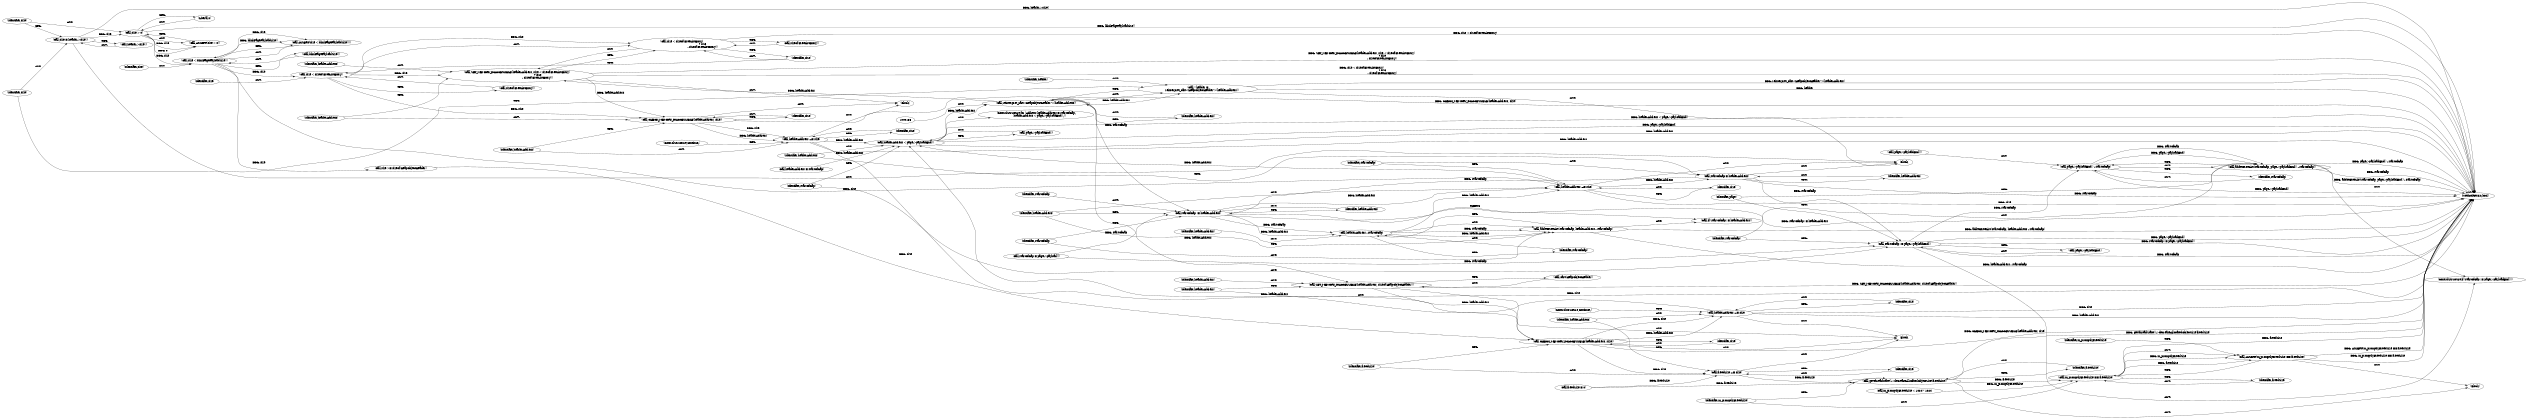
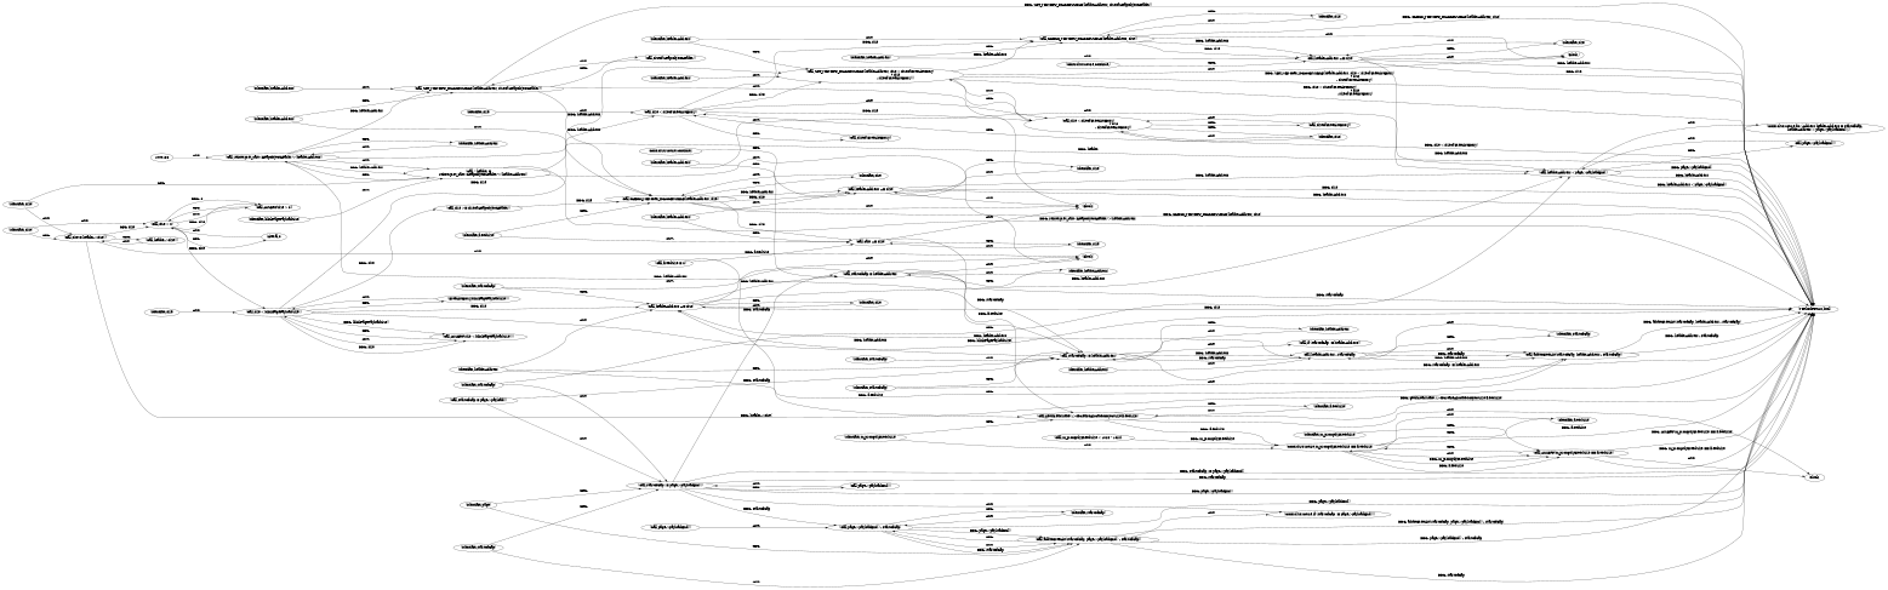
  digraph {
    rankdir=LR
    n1 [label="(Call,size < sizeof(FreeListEntry))"]
    n2 [label="(Call,SET_MEMORY_INACCESSIBLE(headerAddress, size < sizeof(FreeListEntry)\n                                                   ? size\n                                                   : sizeof(FreeListEntry)))"]
    n3 [label="(Call,CHECK_MEMORY_INACCESSIBLE(headerAddress, size))"]
    n4 [label="(Call,size < sizeof(FreeListEntry)\n                                                   ? size\n                                                   : sizeof(FreeListEntry))"]
    n5 [label="(Call,sizeof(FreeListEntry))"]
    n6 [label="(MethodReturn,bool)"]
    n7 [label="(Block,)"]
    n8 [label="(Call,headerAddress += size)"]
    n9 [label="(Identifier,size)"]
    n10 [label="(Call,sizeof(FreeListEntry))"]
    n11 [label="(Identifier,size)"]
    n12 [label="(Call,size < blinkPagePayloadSize())"]
    n13 [label="(Call,headerAddress += size)"]
-   n14 [label="(Call,blinkPagePayloadSize())"]
+   n14 [label="(FreeListEntry,blinkPagePayloadSize())"]
    n15 [label="(Call,size >= sizeof(HeapObjectHeader))"]
    n16 [label="(Call,ASSERT(size < blinkPagePayloadSize()))"]
    n17 [label="(Block,)"]
    n18 [label="(Call,headerAddress < page->payloadEnd())"]
    n19 [label="(Call,startOfGap = headerAddress)"]
    n20 [label="(Identifier,size)"]
    n21 [label="(Call,CHECK_MEMORY_INACCESSIBLE(headerAddress, size))"]
    n22 [label="(Call,size > 0)"]
    n23 [label="(Call,ASSERT(size > 0))"]
    n24 [label="(Literal,0)"]
    n25 [label="(Call,size = header->size())"]
    n26 [label="(Call,header->size())"]
    n27 [label="(Identifier,size)"]
    n28 [label="(Call,reinterpret_cast<HeapObjectHeader*>(headerAddress))"]
    n29 [label="(ControlStructure,for (Address headerAddress = startOfGap;\n         headerAddress < page->payloadEnd();))"]
    n30 [label="(Call,page->payloadEnd())"]
    n31 [label="(Call,* header =\n          reinterpret_cast<HeapObjectHeader*>(headerAddress))"]
    n32 [label="(Call,SET_MEMORY_INACCESSIBLE(headerAddress, sizeof(HeapObjectHeader)))"]
    n33 [label="(Call,startOfGap != headerAddress)"]
    n34 [label="(Identifier,headerAddress)"]
-   n35 [label="(Call,cast(HeapObjectHeader))"]
+   n35 [label="(Call,sizeof(HeapObjectHeader))"]
    n36 [label="(Block,)"]
    n37 [label="(Call,headerAddress - startOfGap)"]
    n38 [label="(Call,if (startOfGap != headerAddress))"]
    n39 [label="(Identifier,headerAddress)"]
-   n40 [label="(Call,freedSize += size)"]
+   n40 [label="(Call,cast += size)"]
    n41 [label="(Call,headerAddress += size)"]
    n42 [label="(Identifier,size)"]
    n43 [label="(Call,getThreadState()->decreaseAllocatedObjectSize(freedSize))"]
    n44 [label="(Identifier,size)"]
    n45 [label="(Identifier,size)"]
-   n46 [label="(Call,m_promptlyFreedSize == freedSize)"]
+   n46 [label="(ControlStructure,m_promptlyFreedSize == freedSize)"]
    n47 [label="(Block,)"]
    n48 [label="(Identifier,freedSize)"]
    n49 [label="(Call,ASSERT(m_promptlyFreedSize == freedSize))"]
    n50 [label="(Identifier,freedSize)"]
    n51 [label="(Call,addToFreeList(startOfGap, headerAddress - startOfGap))"]
    n52 [label="(Identifier,startOfGap)"]
    n53 [label="(Call,startOfGap != page->payloadEnd())"]
    n54 [label="(Identifier,headerAddress)"]
    n55 [label="(Call,page->payloadEnd() - startOfGap)"]
    n56 [label="(ControlStructure,if (startOfGap != page->payloadEnd()))"]
    n57 [label="(Call,page->payloadEnd())"]
    n58 [label="(Call,addToFreeList(startOfGap, page->payloadEnd() - startOfGap))"]
    n59 [label="(Identifier,startOfGap)"]
    n60 [label="(Identifier,headerAddress)"]
    n61 [label="(Identifier,freedSize)"]
    n62 [label="(ControlStructure,continue;)"]
    n63 [label="(Identifier,startOfGap)"]
    n64 [label="(Identifier,m_promptlyFreedSize)"]
-   n65 [label="(Identifier,header)"]
+   n65 [label="(Identifier,blinkPagePayloadSize)"]
    n66 [label="(Identifier,headerAddress)"]
-   n67 [label="(Call,headerAddress = startOfGap)"]
    n68 [label="(Identifier,headerAddress)"]
    n69 [label="(Identifier,startOfGap)"]
    n70 [label="(Identifier,headerAddress)"]
    n71 [label="(Identifier,headerAddress)"]
    n72 [label="(Identifier,size)"]
    n73 [label="(Identifier,size)"]
    n74 [label="(Identifier,size)"]
    n75 [label="(Identifier,headerAddress)"]
    n76 [label="(Identifier,m_promptlyFreedSize)"]
    n77 [label="(Identifier,startOfGap)"]
    n78 [label="(Call,freedSize = 0)"]
    n79 [label="(Identifier,startOfGap)"]
    n80 [label="(Identifier,headerAddress)"]
    n81 [label="(Call,m_promptlyFreedSize < 1024 * 1024)"]
    n82 [label="(Identifier,page)"]
    n83 [label="(Identifier,headerAddress)"]
    n84 [label="(ControlStructure,continue;)"]
    n85 [label="(Identifier,headerAddress)"]
    n86 [label="(Call,startOfGap = page->payload())"]
    n87 [label="(Call,page->payloadEnd())"]
    n88 [label="(Identifier,startOfGap)"]
    n89 [label="(Identifier,size)"]
    1000156
    n1 -> n2 [label="DDG: size"]
    n1 -> n3 [label="DDG: size"]
    n1 -> n4 [label="AST: "]
    n1 -> n4 [label="DDG: size"]
    n1 -> n5 [label="CFG: "]
    n2 -> n3 [label="DDG: headerAddress"]
    n2 -> n4 [label="CFG: "]
    n2 -> n6 [label="DDG: SET_MEMORY_INACCESSIBLE(headerAddress, size < sizeof(FreeListEntry)\n                                                   ? size\n                                                   : sizeof(FreeListEntry))"]
    n2 -> n6 [label="DDG: size < sizeof(FreeListEntry)\n                                                   ? size\n                                                   : sizeof(FreeListEntry)"]
    n2 -> n7 [label="AST: "]
    n3 -> n6 [label="DDG: CHECK_MEMORY_INACCESSIBLE(headerAddress, size)"]
    n3 -> n7 [label="AST: "]
    n3 -> n8 [label="DDG: size"]
    n3 -> n8 [label="DDG: headerAddress"]
    n3 -> n9 [label="CFG: "]
    n4 -> n2 [label="AST: "]
    n4 -> n6 [label="DDG: size < sizeof(FreeListEntry)"]
    n4 -> n10 [label="CFG: "]
    n4 -> n11 [label="CFG: "]
    n5 -> n1 [label="AST: "]
    n8 -> n6 [label="DDG: headerAddress"]
    n8 -> n6 [label="DDG: size"]
    n8 -> n7 [label="AST: "]
    n8 -> n18 [label="DDG: headerAddress"]
    n8 -> n27 [label="CFG: "]
    n9 -> n3 [label="AST: "]
    n10 -> n4 [label="AST: "]
    n11 -> n1 [label="CFG: "]
    n11 -> n4 [label="AST: "]
    n12 -> n1 [label="DDG: size"]
-   n22 -> n6 [label="DDG: blinkPagePayloadSize()"]
+   n12 -> n6 [label="DDG: blinkPagePayloadSize()"]
    n12 -> n13 [label="DDG: size"]
    n12 -> n14 [label="CFG: "]
    n12 -> n15 [label="DDG: size"]
    n12 -> n16 [label="AST: "]
    n12 -> n16 [label="DDG: size"]
    n12 -> n16 [label="DDG: blinkPagePayloadSize()"]
    n13 -> n6 [label="DDG: size"]
    n13 -> n17 [label="AST: "]
    n13 -> n18 [label="DDG: headerAddress"]
    n13 -> n19 [label="DDG: headerAddress"]
    n13 -> n20 [label="CFG: "]
    n14 -> n12 [label="AST: "]
    n15 -> n21 [label="DDG: size"]
    n16 -> n12 [label="CFG: "]
    n18 -> n6 [label="DDG: headerAddress"]
    n18 -> n6 [label="DDG: headerAddress < page->payloadEnd()"]
    n18 -> n6 [label="DDG: page->payloadEnd()"]
-   n18 -> n28 [label="DDG: headerAddress"]
    n18 -> n29 [label="AST: "]
    n18 -> n30 [label="CFG: "]
    n19 -> n6 [label="DDG: startOfGap"]
    n19 -> n17 [label="AST: "]
    n19 -> n33 [label="DDG: startOfGap"]
-   n19 -> n53 [label="DDG: startOfGap"]
+   n53 -> n19 [label="DDG: startOfGap"]
    n19 -> n54 [label="CFG: "]
    n20 -> n13 [label="AST: "]
    n21 -> n6 [label="DDG: CHECK_MEMORY_INACCESSIBLE(headerAddress, size)"]
    n21 -> n36 [label="AST: "]
    n21 -> n40 [label="DDG: size"]
    n21 -> n41 [label="DDG: size"]
    n21 -> n41 [label="DDG: headerAddress"]
    n21 -> n42 [label="CFG: "]
    n22 -> n12 [label="DDG: size"]
    n22 -> n23 [label="AST: "]
    n22 -> n23 [label="DDG: size"]
    n22 -> n23 [label="DDG: 0"]
    n22 -> n24 [label="CFG: "]
    n23 -> n22 [label="CFG: "]
    n24 -> n22 [label="AST: "]
    n25 -> n6 [label="DDG: header->size()"]
    n25 -> n17 [label="AST: "]
-   n25 -> n22 [label="DDG: size"]
+   n25 -> n22 [label="CFG: size"]
    n25 -> n26 [label="CFG: "]
    n26 -> n25 [label="AST: "]
    n27 -> n8 [label="AST: "]
    n28 -> n2 [label="DDG: headerAddress"]
    n28 -> n31 [label="AST: "]
    n28 -> n31 [label="DDG: headerAddress"]
    n28 -> n32 [label="DDG: headerAddress"]
-   n28 -> n33 [label="DDG: startOfGap"]
+   n28 -> n33 [label="DDG: headerAddress"]
    n28 -> n34 [label="CFG: "]
    n30 -> n18 [label="AST: "]
    n31 -> n6 [label="DDG: reinterpret_cast<HeapObjectHeader*>(headerAddress)"]
    n31 -> n6 [label="DDG: header"]
    n31 -> n17 [label="AST: "]
    n31 -> n28 [label="CFG: "]
    n32 -> n6 [label="DDG: SET_MEMORY_INACCESSIBLE(headerAddress, sizeof(HeapObjectHeader))"]
    n32 -> n21 [label="DDG: headerAddress"]
    n32 -> n35 [label="CFG: "]
    n32 -> n36 [label="AST: "]
    n33 -> n6 [label="DDG: startOfGap != headerAddress"]
    n33 -> n13 [label="DDG: headerAddress"]
    n33 -> n37 [label="DDG: headerAddress"]
    n33 -> n37 [label="DDG: startOfGap"]
-   n33 -> n38 [label="CHECK: "]
+   n33 -> n38 [label="AST: "]
    n33 -> n39 [label="CFG: "]
    n34 -> n28 [label="AST: "]
    n35 -> n32 [label="AST: "]
    n37 -> n13 [label="DDG: headerAddress"]
    n37 -> n51 [label="AST: "]
    n37 -> n51 [label="DDG: startOfGap"]
    n37 -> n51 [label="DDG: headerAddress"]
    n37 -> n52 [label="CFG: "]
    n39 -> n33 [label="AST: "]
    n40 -> n36 [label="AST: "]
    n40 -> n43 [label="DDG: freedSize"]
    n40 -> n44 [label="CFG: "]
    n41 -> n6 [label="DDG: size"]
    n41 -> n6 [label="DDG: headerAddress"]
    n41 -> n18 [label="DDG: headerAddress"]
    n41 -> n36 [label="AST: "]
    n41 -> n45 [label="CFG: "]
    n42 -> n21 [label="AST: "]
    n43 -> n6 [label="DDG: getThreadState()->decreaseAllocatedObjectSize(freedSize)"]
    n43 -> n46 [label="DDG: freedSize"]
    n43 -> n47 [label="AST: "]
    n43 -> n48 [label="CFG: "]
    n44 -> n40 [label="AST: "]
    n45 -> n41 [label="AST: "]
    n46 -> n6 [label="DDG: freedSize"]
    n46 -> n49 [label="AST: "]
    n46 -> n49 [label="DDG: m_promptlyFreedSize"]
    n46 -> n49 [label="DDG: freedSize"]
    n46 -> n50 [label="CFG: "]
    n48 -> n43 [label="AST: "]
    n49 -> n6 [label="DDG: ASSERT(m_promptlyFreedSize == freedSize)"]
    n49 -> n6 [label="DDG: m_promptlyFreedSize == freedSize"]
    n49 -> n46 [label="CFG: "]
    n49 -> n47 [label="AST: "]
    n50 -> n46 [label="AST: "]
    n51 -> n6 [label="DDG: headerAddress - startOfGap"]
    n51 -> n6 [label="DDG: addToFreeList(startOfGap, headerAddress - startOfGap)"]
-   n51 -> n37 [label="CFG: "]
-   n51 -> n38 [label="AST: "]
    n52 -> n37 [label="AST: "]
    n53 -> n6 [label="DDG: page->payloadEnd()"]
    n53 -> n6 [label="DDG: startOfGap != page->payloadEnd()"]
    n53 -> n6 [label="DDG: startOfGap"]
    n53 -> n55 [label="DDG: startOfGap"]
    n53 -> n56 [label="AST: "]
    n53 -> n57 [label="CFG: "]
    n54 -> n19 [label="AST: "]
    n55 -> n6 [label="DDG: page->payloadEnd()"]
    n55 -> n58 [label="AST: "]
    n55 -> n58 [label="DDG: startOfGap"]
    n55 -> n58 [label="DDG: page->payloadEnd()"]
    n55 -> n59 [label="CFG: "]
    n57 -> n53 [label="AST: "]
    n58 -> n6 [label="DDG: startOfGap"]
    n58 -> n6 [label="DDG: addToFreeList(startOfGap, page->payloadEnd() - startOfGap)"]
    n58 -> n6 [label="DDG: page->payloadEnd() - startOfGap"]
    n58 -> n55 [label="CFG: "]
    n58 -> n56 [label="AST: "]
    n59 -> n55 [label="AST: "]
    n60 -> n37 [label="AST: "]
    n61 -> n21 [label="CFG: "]
    n61 -> n40 [label="AST: "]
    n62 -> n8 [label="CFG: "]
    n63 -> n53 [label="CFG: "]
    n63 -> n58 [label="AST: "]
    n64 -> n43 [label="CFG: "]
    n64 -> n46 [label="AST: "]
    n65 -> n31 [label="AST: "]
    n66 -> n32 [label="AST: "]
-   n67 -> n18 [label="DDG: headerAddress"]
    n68 -> n3 [label="CFG: "]
    n68 -> n8 [label="AST: "]
    n69 -> n33 [label="AST: "]
    n70 -> n2 [label="CFG: "]
    n70 -> n3 [label="AST: "]
    n71 -> n40 [label="CFG: "]
    n71 -> n41 [label="AST: "]
    n72 -> n22 [label="AST: "]
    n72 -> n25 [label="CFG: "]
    n73 -> n25 [label="AST: "]
    n73 -> n31 [label="CFG: "]
    n74 -> n12 [label="AST: "]
    n75 -> n18 [label="AST: "]
    n75 -> n19 [label="CFG: "]
    n76 -> n49 [label="CFG: "]
    n77 -> n13 [label="CFG: "]
    n77 -> n19 [label="AST: "]
    n78 -> n40 [label="DDG: freedSize"]
    n78 -> n43 [label="DDG: freedSize"]
    n79 -> n18 [label="CFG: "]
    n79 -> n53 [label="AST: "]
    n80 -> n21 [label="AST: "]
    n80 -> n32 [label="CFG: "]
    n81 -> n46 [label="DDG: m_promptlyFreedSize"]
    n82 -> n53 [label="CFG: "]
    n82 -> n58 [label="CFG: "]
    n83 -> n2 [label="AST: "]
    n84 -> n41 [label="CFG: "]
    n85 -> n13 [label="AST: "]
    n85 -> n33 [label="CFG: "]
    n85 -> n51 [label="CFG: "]
    n86 -> n33 [label="DDG: startOfGap"]
-   n86 -> n53 [label="DDG: startOfGap"]
+   n86 -> n53 [label="AST: "]
    n87 -> n55 [label="AST: "]
    n88 -> n33 [label="CFG: "]
    n88 -> n51 [label="AST: "]
    n89 -> n1 [label="AST: "]
    1000156 -> n28 [label="AST: "]
  }
